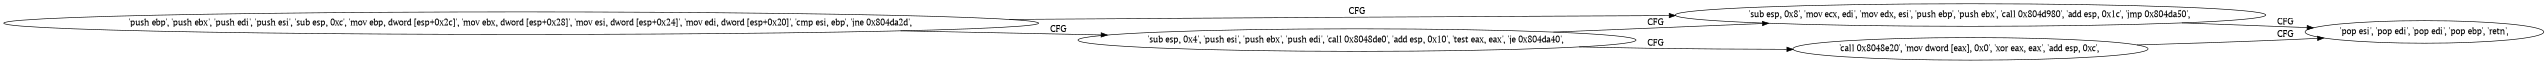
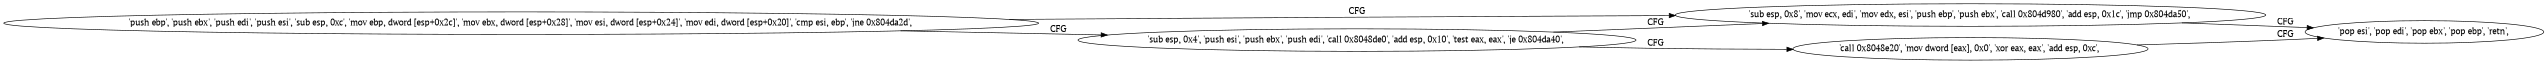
  digraph {
    rankdir=LR
    fontname="PT Serif"
    node [fontname="PT Serif"]
    edge [fontname="PT Serif"]
    n1 [label="'push ebp', 'push ebx', 'push edi', 'push esi', 'sub esp, 0xc', 'mov ebp, dword [esp+0x2c]', 'mov ebx, dword [esp+0x28]', 'mov esi, dword [esp+0x24]', 'mov edi, dword [esp+0x20]', 'cmp esi, ebp', 'jne 0x804da2d', "]
    n2 [label="'sub esp, 0x8', 'mov ecx, edi', 'mov edx, esi', 'push ebp', 'push ebx', 'call 0x804d980', 'add esp, 0x1c', 'jmp 0x804da50', "]
    n3 [label="'sub esp, 0x4', 'push esi', 'push ebx', 'push edi', 'call 0x8048de0', 'add esp, 0x10', 'test eax, eax', 'je 0x804da40', "]
-   n4 [label="'pop esi', 'pop edi', 'pop edi', 'pop ebp', 'retn',"]
+   n4 [label="'pop esi', 'pop edi', 'pop ebx', 'pop ebp', 'retn', "]
    n5 [label="'call 0x8048e20', 'mov dword [eax], 0x0', 'xor eax, eax', 'add esp, 0xc', "]
    n1 -> n2 [label=CFG]
    n1 -> n3 [label=CFG]
    n2 -> n4 [label=CFG]
    n3 -> n2 [label=CFG]
    n3 -> n5 [label=CFG]
    n5 -> n4 [label=CFG]
  }
